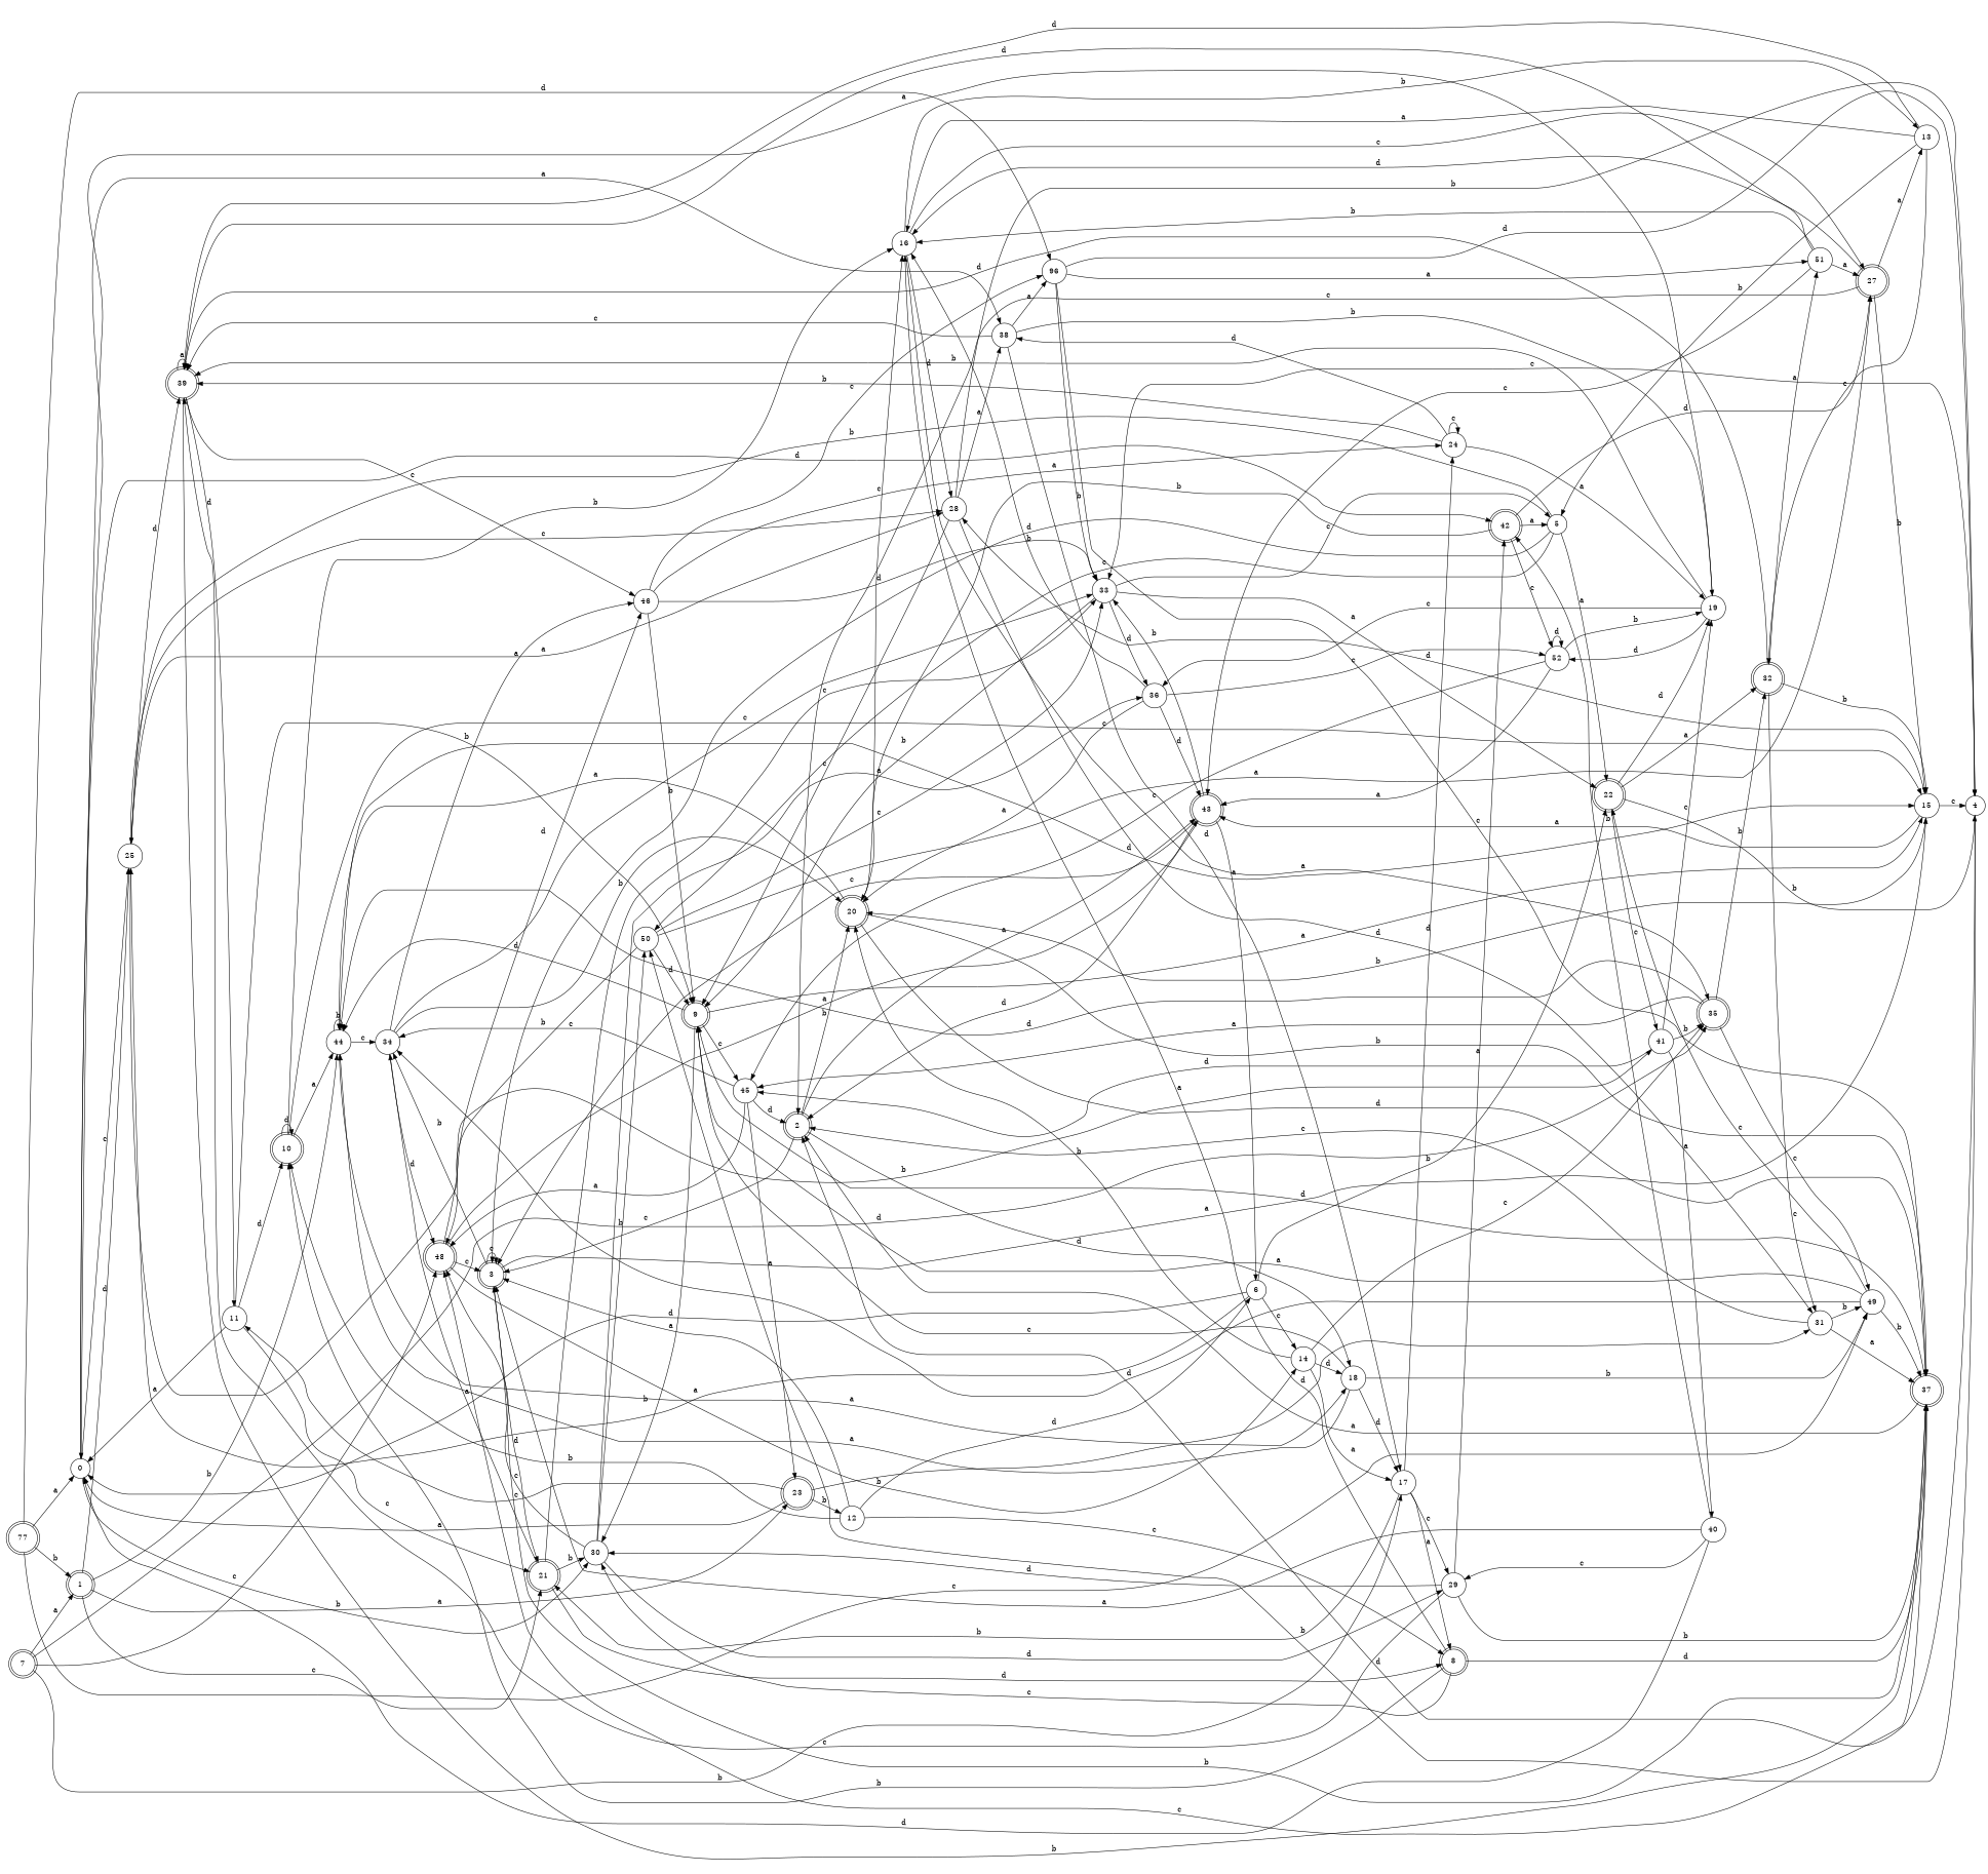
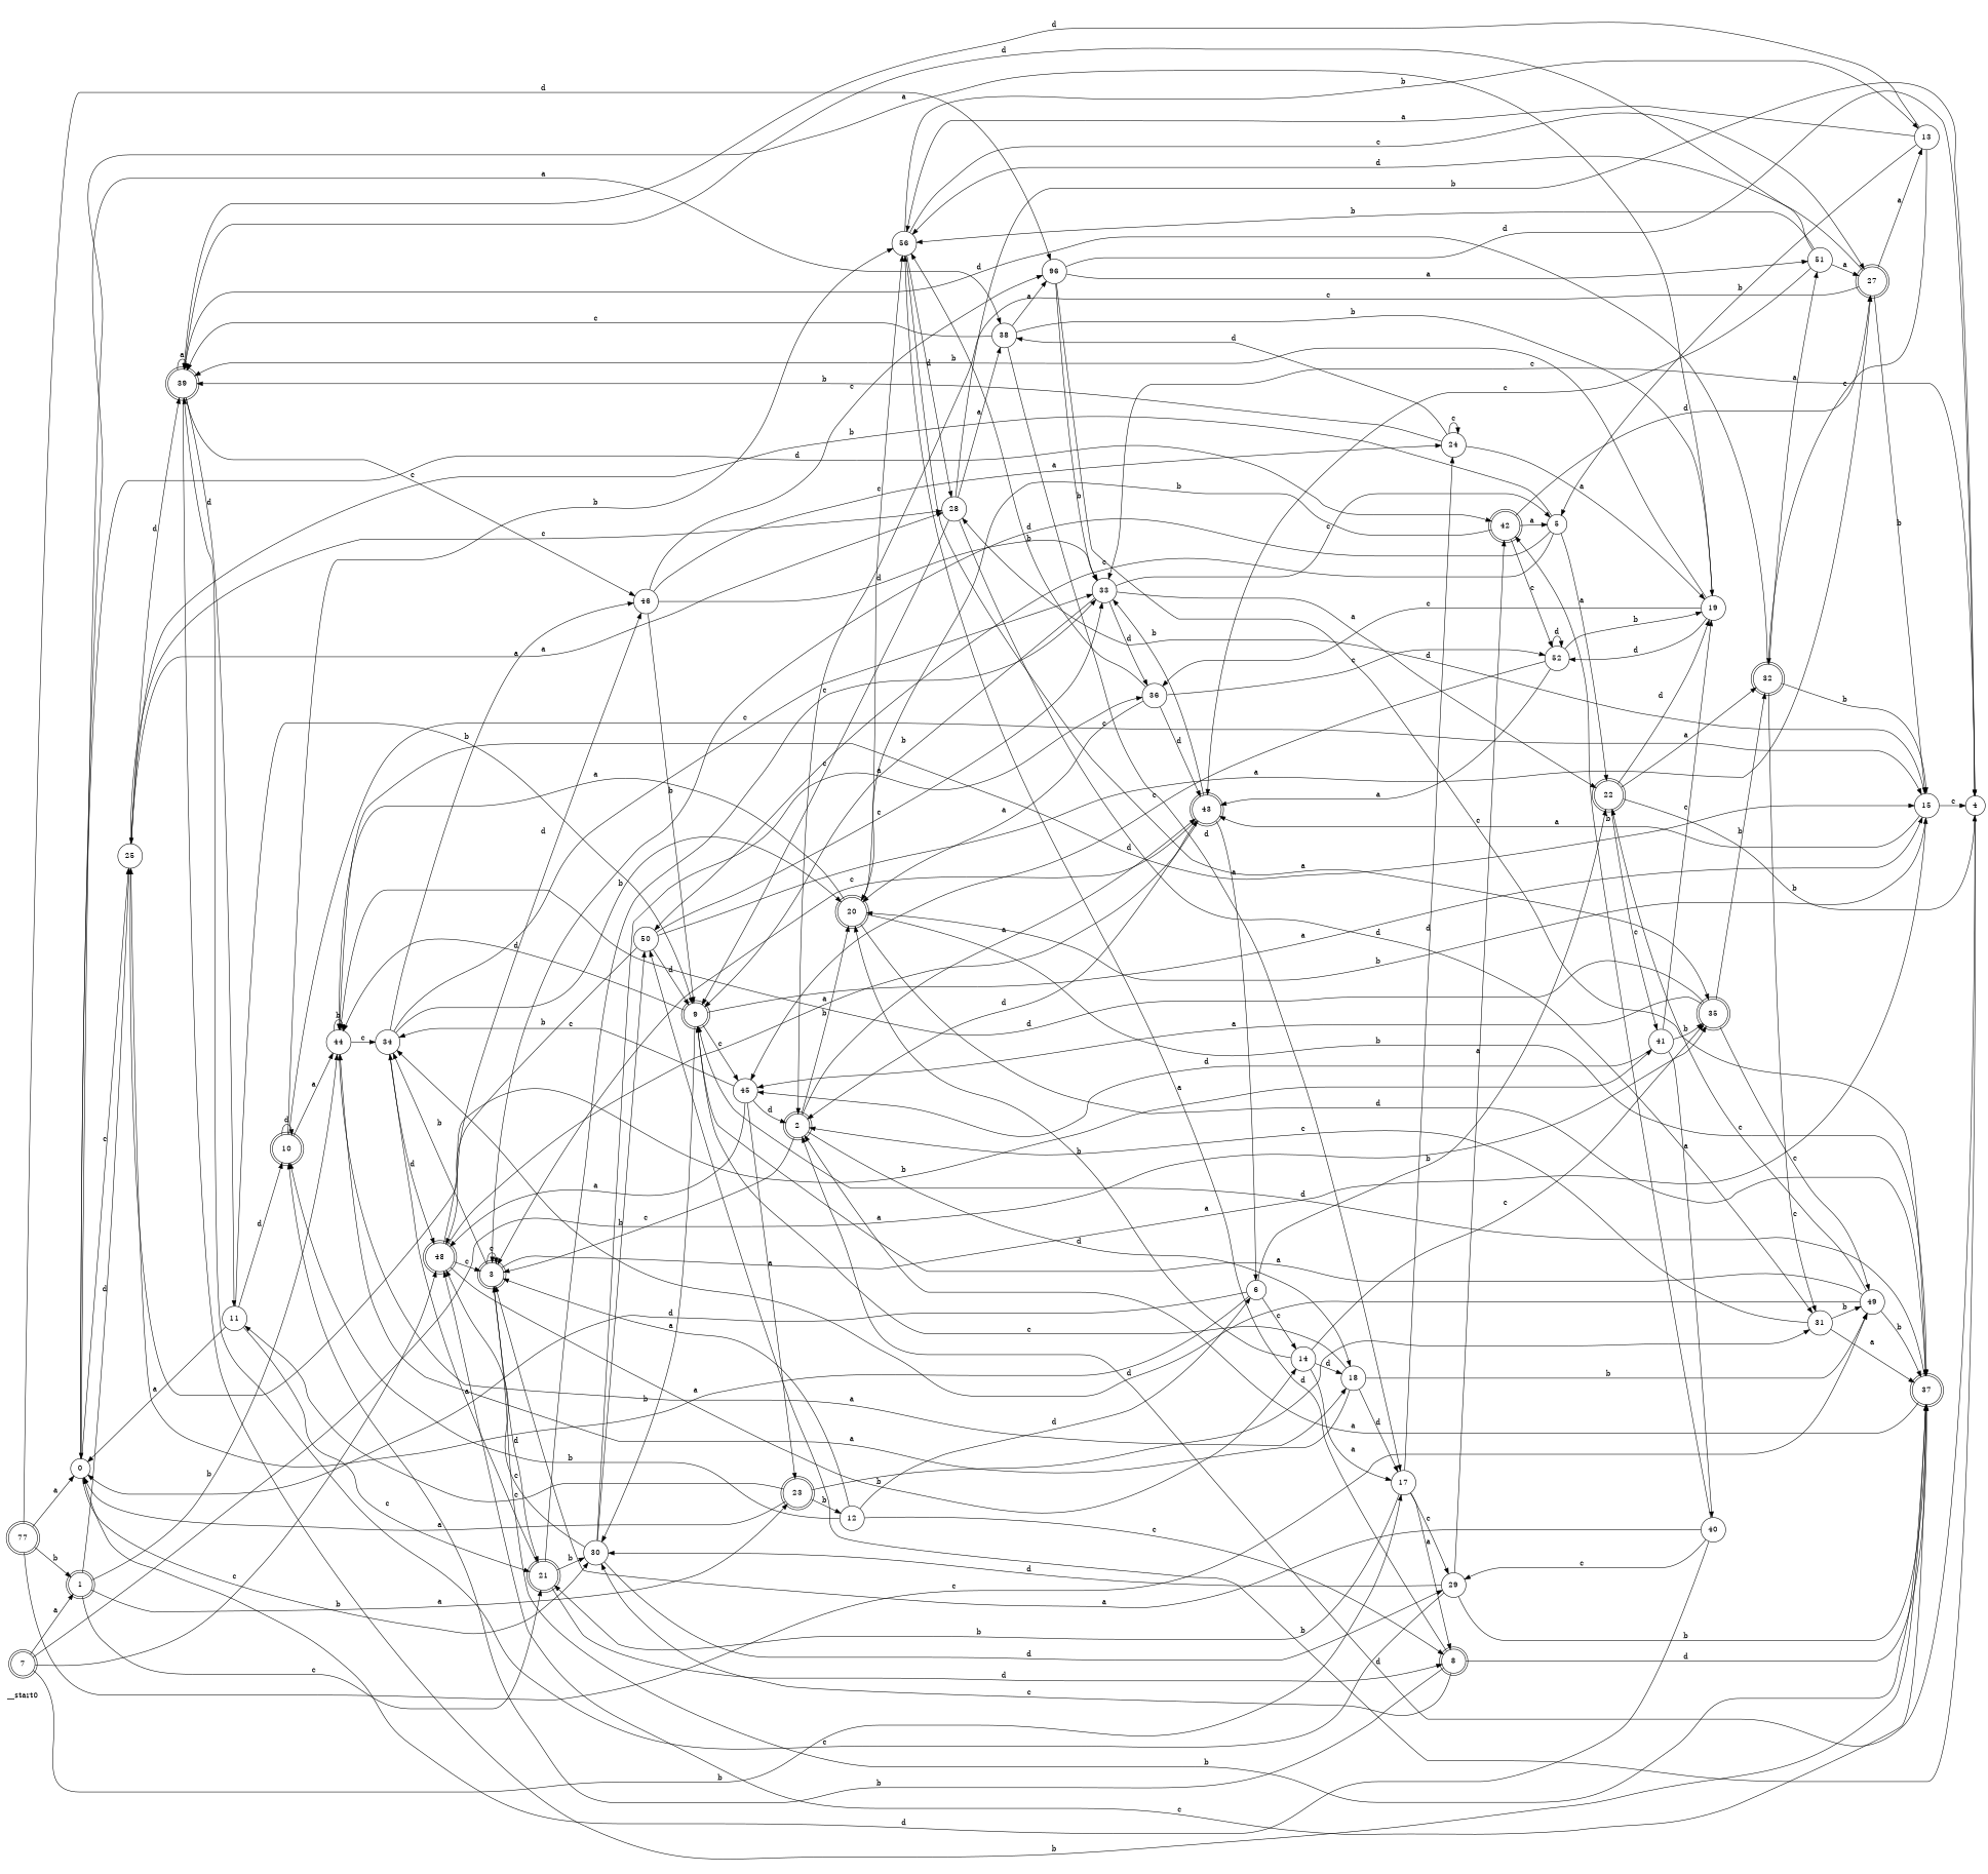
  digraph {
    rankdir=LR
    node [shape=circle color=black fillcolor=white style=filled]
+   __start0 [shape=none color="" fillcolor="" style=""]
    n2 [label=0]
    n3 [label=25]
    n4 [label=30]
    n5 [label=38]
    n6 [label=42 shape=doublecircle style="rounded,filled"]
    n7 [label=39 shape=doublecircle style="rounded,filled"]
    n8 [label=28]
    n9 [label=41]
    n10 [label=50]
    n11 [label=48 shape=doublecircle style="rounded,filled"]
    n12 [label=29]
    n13 [label=36]
    n14 [label=17]
    n15 [label=19]
    n16 [label=96]
    n17 [label=20 shape=doublecircle style="rounded,filled"]
    n18 [label=5]
    n19 [label=27 shape=doublecircle style="rounded,filled"]
    n20 [label=52]
    n21 [label=1 shape=doublecircle style="rounded,filled"]
    n22 [label=21 shape=doublecircle style="rounded,filled"]
    n23 [label=23 shape=doublecircle style="rounded,filled"]
    n24 [label=44]
    n25 [label=34]
    n26 [label=33]
    n27 [label=8 shape=doublecircle style="rounded,filled"]
    n28 [label=11]
    n29 [label=12]
    n30 [label=31]
    n31 [label=18]
    n32 [label=15]
    n33 [label=2 shape=doublecircle style="rounded,filled"]
    n34 [label=3 shape=doublecircle style="rounded,filled"]
    n35 [label=43 shape=doublecircle style="rounded,filled"]
    n36 [label=9 shape=doublecircle style="rounded,filled"]
    n37 [label=49]
-   n38 [label=16]
+   n38 [label=56]
    n39 [label=37 shape=doublecircle style="rounded,filled"]
    n40 [label=6]
    n41 [label=4]
    n42 [label=46]
    n43 [label=45]
    n44 [label=22 shape=doublecircle style="rounded,filled"]
    n45 [label=32 shape=doublecircle style="rounded,filled"]
    n46 [label=14]
    n47 [label=35 shape=doublecircle style="rounded,filled"]
    n48 [label=7 shape=doublecircle style="rounded,filled"]
    n49 [label=24]
    n50 [label=10 shape=doublecircle style="rounded,filled"]
    n51 [label=13]
    n52 [label=51]
    n53 [label=40]
    n54 [label=77 shape=doublecircle style="rounded,filled"]
    n2 -> n3 [label=c]
    n2 -> n4 [label=b]
    n2 -> n5 [label=a]
    n2 -> n6 [label=d]
    n3 -> n7 [label=d]
    n3 -> n8 [label=a]
    n3 -> n8 [label=c]
    n3 -> n9 [label=b]
    n4 -> n10 [label=b]
    n4 -> n11 [label=c]
    n4 -> n12 [label=d]
    n4 -> n13 [label=a]
    n5 -> n7 [label=c]
    n5 -> n14 [label=d]
    n5 -> n15 [label=b]
    n5 -> n16 [label=a]
    n6 -> n17 [label=b]
    n6 -> n18 [label=a]
    n6 -> n19 [label=d]
    n6 -> n20 [label=c]
    n7 -> n7 [label=a]
    n7 -> n28 [label=d]
    n7 -> n39 [label=b]
    n7 -> n42 [label=c]
    n8 -> n5 [label=a]
    n8 -> n30 [label=d]
    n8 -> n36 [label=c]
    n8 -> n41 [label=b]
    n9 -> n15 [label=c]
    n9 -> n43 [label=d]
    n9 -> n47 [label=b]
    n9 -> n53 [label=a]
    n10 -> n11 [label=b]
    n10 -> n19 [label=a]
    n10 -> n26 [label=c]
    n10 -> n36 [label=d]
    n11 -> n34 [label=c]
    n11 -> n35 [label=a]
    n11 -> n42 [label=d]
    n11 -> n46 [label=b]
    n12 -> n4 [label=d]
    n12 -> n6 [label=a]
    n12 -> n7 [label=c]
    n12 -> n39 [label=b]
    n13 -> n17 [label=a]
    n13 -> n20 [label=c]
    n13 -> n35 [label=d]
    n13 -> n38 [label=b]
    n14 -> n12 [label=c]
    n14 -> n22 [label=b]
    n14 -> n27 [label=a]
    n14 -> n49 [label=d]
    n15 -> n2 [label=a]
    n15 -> n7 [label=b]
    n15 -> n13 [label=c]
    n15 -> n20 [label=d]
    n16 -> n26 [label=b]
    n16 -> n39 [label=c]
    n16 -> n41 [label=d]
    n16 -> n52 [label=a]
    n17 -> n24 [label=a]
    n17 -> n38 [label=c]
    n17 -> n39 [label=b]
    n17 -> n39 [label=d]
    n18 -> n3 [label=b]
    n18 -> n10 [label=c]
    n18 -> n34 [label=d]
    n18 -> n44 [label=a]
    n19 -> n32 [label=b]
    n19 -> n33 [label=c]
    n19 -> n38 [label=d]
    n19 -> n51 [label=a]
    n20 -> n15 [label=b]
    n20 -> n20 [label=d]
    n20 -> n35 [label=a]
    n20 -> n43 [label=c]
    n21 -> n3 [label=d]
    n21 -> n22 [label=c]
    n21 -> n23 [label=a]
    n21 -> n24 [label=b]
    n22 -> n4 [label=b]
    n22 -> n25 [label=a]
    n22 -> n26 [label=c]
    n22 -> n27 [label=d]
    n23 -> n2 [label=a]
    n23 -> n28 [label=c]
    n23 -> n29 [label=b]
    n23 -> n30 [label=d]
    n24 -> n24 [label=b]
    n24 -> n25 [label=c]
    n24 -> n31 [label=a]
    n24 -> n32 [label=d]
    n25 -> n11 [label=d]
    n25 -> n17 [label=b]
    n25 -> n26 [label=c]
    n25 -> n42 [label=a]
    n26 -> n13 [label=d]
    n26 -> n18 [label=c]
    n26 -> n36 [label=b]
    n26 -> n44 [label=a]
    n27 -> n4 [label=c]
    n27 -> n38 [label=a]
    n27 -> n39 [label=d]
    n27 -> n50 [label=b]
    n28 -> n2 [label=a]
    n28 -> n22 [label=c]
    n28 -> n36 [label=b]
    n28 -> n50 [label=d]
    n29 -> n27 [label=c]
    n29 -> n34 [label=a]
    n29 -> n40 [label=d]
    n29 -> n50 [label=b]
    n30 -> n33 [label=c]
    n30 -> n37 [label=b]
    n30 -> n39 [label=a]
    n31 -> n14 [label=d]
    n31 -> n24 [label=a]
    n31 -> n36 [label=c]
    n31 -> n37 [label=b]
    n32 -> n8 [label=d]
    n32 -> n17 [label=b]
    n32 -> n35 [label=a]
    n32 -> n41 [label=c]
    n33 -> n17 [label=b]
    n33 -> n31 [label=d]
    n33 -> n34 [label=c]
    n33 -> n35 [label=a]
    n34 -> n22 [label=d]
    n34 -> n25 [label=b]
    n34 -> n32 [label=a]
    n34 -> n34 [label=c]
    n35 -> n26 [label=b]
    n35 -> n33 [label=d]
    n35 -> n34 [label=c]
    n35 -> n40 [label=a]
    n36 -> n4 [label=b]
    n36 -> n24 [label=d]
    n36 -> n32 [label=a]
    n36 -> n43 [label=c]
    n37 -> n25 [label=d]
    n37 -> n36 [label=a]
    n37 -> n39 [label=b]
    n37 -> n44 [label=c]
    n38 -> n8 [label=d]
    n38 -> n19 [label=c]
    n38 -> n47 [label=a]
    n38 -> n51 [label=b]
    n39 -> n11 [label=c]
    n39 -> n33 [label=a]
    n39 -> n34 [label=b]
    n39 -> n36 [label=d]
    n40 -> n2 [label=d]
    n40 -> n3 [label=a]
    n40 -> n44 [label=b]
    n40 -> n46 [label=c]
    n41 -> n10 [label=b]
    n41 -> n26 [label=c]
    n41 -> n33 [label=d]
    n42 -> n16 [label=c]
    n42 -> n26 [label=d]
    n42 -> n36 [label=b]
    n42 -> n49 [label=a]
    n43 -> n11 [label=a]
    n43 -> n23 [label=a]
    n43 -> n25 [label=c]
    n43 -> n33 [label=d]
    n44 -> n9 [label=c]
    n44 -> n15 [label=d]
    n44 -> n41 [label=b]
    n44 -> n45 [label=a]
    n45 -> n7 [label=d]
    n45 -> n30 [label=c]
    n45 -> n32 [label=b]
    n45 -> n52 [label=a]
    n46 -> n14 [label=a]
    n46 -> n17 [label=b]
    n46 -> n31 [label=d]
    n46 -> n47 [label=c]
    n47 -> n24 [label=d]
    n47 -> n37 [label=c]
    n47 -> n43 [label=a]
    n47 -> n45 [label=b]
    n48 -> n11 [label=c]
    n48 -> n14 [label=b]
    n48 -> n21 [label=a]
-   n48 -> n47 [label=d]
+   n48 -> n47 [label=a]
    n49 -> n5 [label=d]
    n49 -> n7 [label=b]
    n49 -> n15 [label=a]
    n49 -> n49 [label=c]
    n50 -> n24 [label=a]
    n50 -> n32 [label=c]
    n50 -> n38 [label=b]
    n50 -> n50 [label=d]
    n51 -> n7 [label=d]
    n51 -> n18 [label=b]
    n51 -> n38 [label=a]
    n51 -> n45 [label=c]
    n52 -> n7 [label=d]
    n52 -> n19 [label=a]
    n52 -> n35 [label=c]
    n52 -> n38 [label=b]
    n53 -> n2 [label=d]
    n53 -> n6 [label=b]
    n53 -> n12 [label=c]
    n53 -> n34 [label=a]
    n54 -> n2 [label=a]
    n54 -> n16 [label=d]
    n54 -> n21 [label=b]
    n54 -> n37 [label=c]
  }
